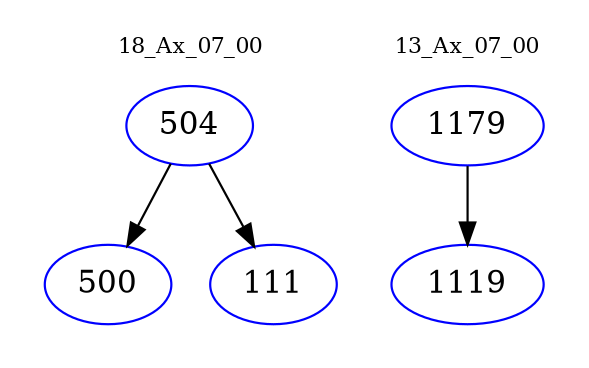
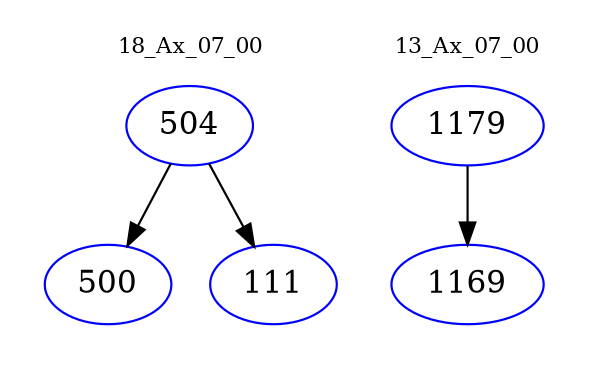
  digraph {
    node [color=blue]
    edge [color=black]
    n1 [label=504]
    n2 [label=500]
    n3 [label=111]
    n4 [label=1179]
-   n5 [label=1119]
+   n5 [label=1169]
    subgraph cluster_1 {
      color=white
      fontsize=10
      label="18_Ax_07_00"
      n1
      n2
      n3
    }
    subgraph cluster_2 {
      color=white
      fontsize=10
      label="13_Ax_07_00"
      n4
      n5
    }
    n1 -> n2
    n1 -> n3
    n4 -> n5
  }
